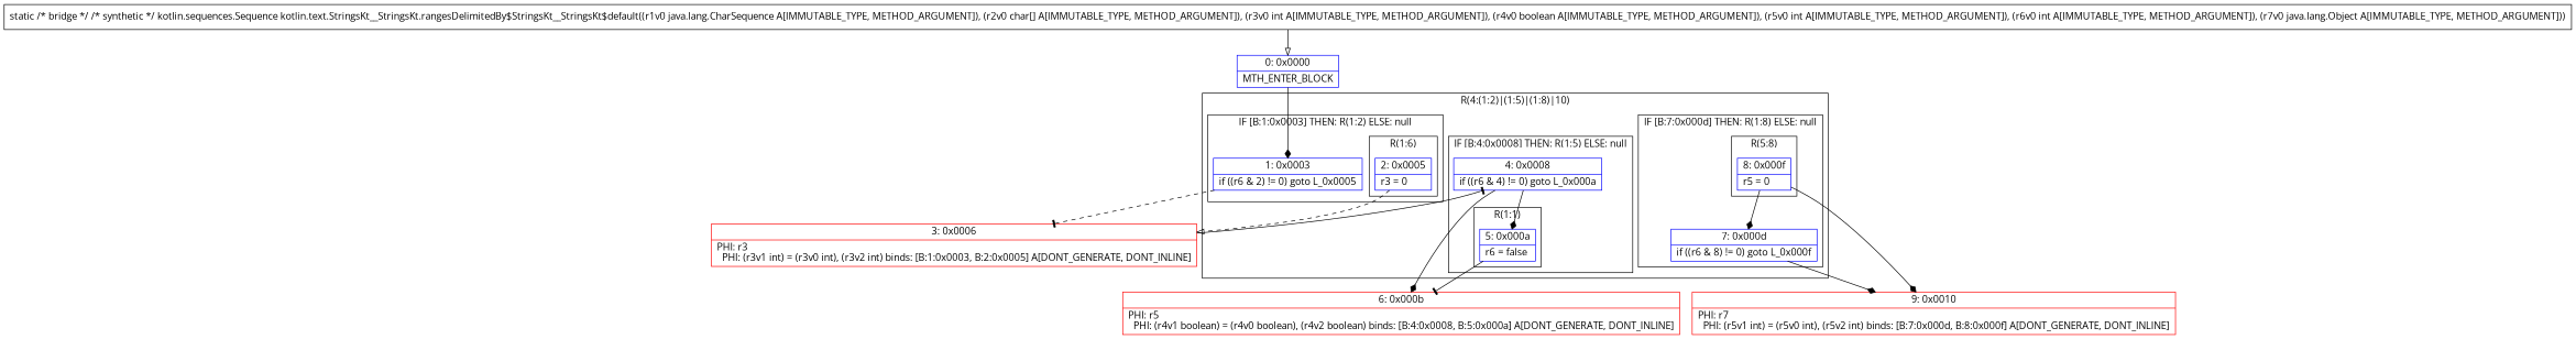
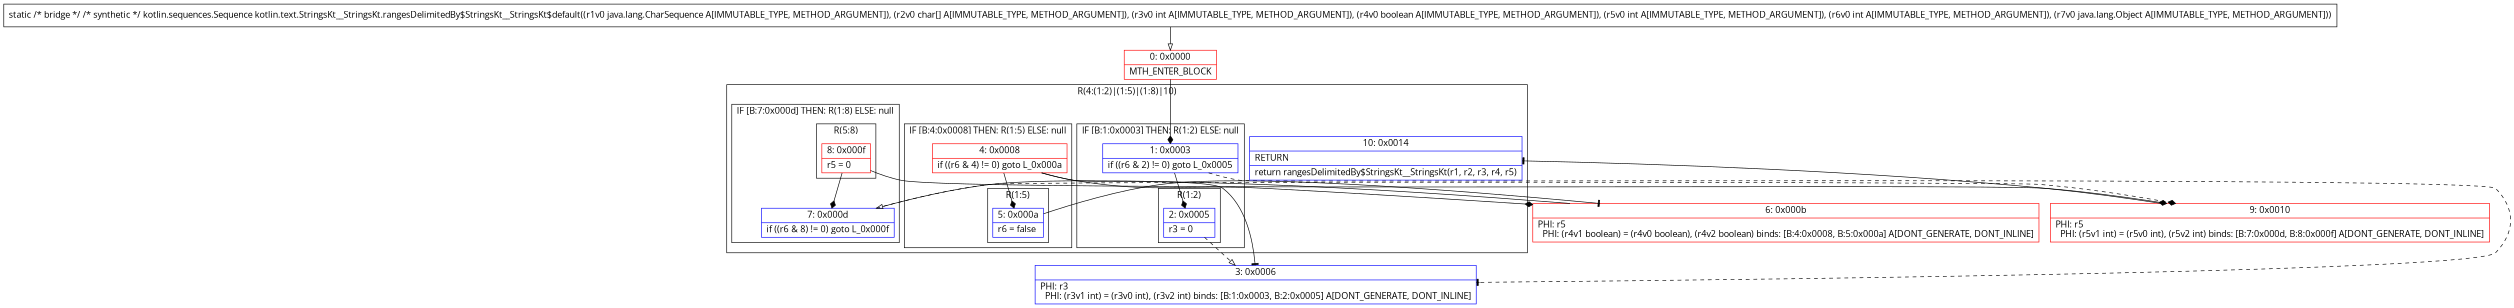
  digraph {
    fontname="Open Sans"
    node [color=blue fontname="Open Sans" shape=record]
    edge [arrowhead=diamond fontname="Open Sans"]
    n1 [label="{2\:\ 0x0005|r3 = 0\l}"]
    n2 [label="{1\:\ 0x0003|if ((r6 & 2) != 0) goto L_0x0005\l}"]
    n3 [label="{5\:\ 0x000a|r6 = false\l}"]
-   n4 [label="{4\:\ 0x0008|if ((r6 & 4) != 0) goto L_0x000a\l}"]
-   n5 [label="{8\:\ 0x000f|r5 = 0\l}"]
+   n4 [color=red label="{4\:\ 0x0008|if ((r6 & 4) != 0) goto L_0x000a\l}"]
+   n5 [color=red label="{8\:\ 0x000f|r5 = 0\l}"]
    n6 [label="{7\:\ 0x000d|if ((r6 & 8) != 0) goto L_0x000f\l}"]
-   n8 [color=red label="{3\:\ 0x0006|PHI: r3 \l  PHI: (r3v1 int) = (r3v0 int), (r3v2 int) binds: [B:1:0x0003, B:2:0x0005] A[DONT_GENERATE, DONT_INLINE]\l}"]
+   n7 [label="{10\:\ 0x0014|RETURN\l|return rangesDelimitedBy$StringsKt__StringsKt(r1, r2, r3, r4, r5)\l}"]
+   n8 [label="{3\:\ 0x0006|PHI: r3 \l  PHI: (r3v1 int) = (r3v0 int), (r3v2 int) binds: [B:1:0x0003, B:2:0x0005] A[DONT_GENERATE, DONT_INLINE]\l}"]
    n9 [color=red label="{6\:\ 0x000b|PHI: r5 \l  PHI: (r4v1 boolean) = (r4v0 boolean), (r4v2 boolean) binds: [B:4:0x0008, B:5:0x000a] A[DONT_GENERATE, DONT_INLINE]\l}"]
-   n10 [color=red label="{9\:\ 0x0010|PHI: r7 \l  PHI: (r5v1 int) = (r5v0 int), (r5v2 int) binds: [B:7:0x000d, B:8:0x000f] A[DONT_GENERATE, DONT_INLINE]\l}"]
-   n11 [label="{0\:\ 0x0000|MTH_ENTER_BLOCK\l}"]
+   n10 [color=red label="{9\:\ 0x0010|PHI: r5 \l  PHI: (r5v1 int) = (r5v0 int), (r5v2 int) binds: [B:7:0x000d, B:8:0x000f] A[DONT_GENERATE, DONT_INLINE]\l}"]
+   n11 [color=red label="{0\:\ 0x0000|MTH_ENTER_BLOCK\l}"]
    n12 [label="{static \/* bridge *\/ \/* synthetic *\/ kotlin.sequences.Sequence kotlin.text.StringsKt__StringsKt.rangesDelimitedBy$StringsKt__StringsKt$default((r1v0 java.lang.CharSequence A[IMMUTABLE_TYPE, METHOD_ARGUMENT]), (r2v0 char[] A[IMMUTABLE_TYPE, METHOD_ARGUMENT]), (r3v0 int A[IMMUTABLE_TYPE, METHOD_ARGUMENT]), (r4v0 boolean A[IMMUTABLE_TYPE, METHOD_ARGUMENT]), (r5v0 int A[IMMUTABLE_TYPE, METHOD_ARGUMENT]), (r6v0 int A[IMMUTABLE_TYPE, METHOD_ARGUMENT]), (r7v0 java.lang.Object A[IMMUTABLE_TYPE, METHOD_ARGUMENT])) }" color=""]
    subgraph cluster_1 {
      label="R(4:(1:2)|(1:5)|(1:8)|10)"
+     n7
      subgraph cluster_2 {
        label="IF [B:1:0x0003] THEN: R(1:2) ELSE: null"
        n2
        subgraph cluster_3 {
-         label="R(1:6)"
+         label="R(1:2)"
          n1
        }
      }
      subgraph cluster_4 {
        label="IF [B:4:0x0008] THEN: R(1:5) ELSE: null"
        n4
        subgraph cluster_5 {
-         label="R(1:1)"
+         label="R(1:5)"
          n3
        }
      }
      subgraph cluster_6 {
        label="IF [B:7:0x000d] THEN: R(1:8) ELSE: null"
        n6
        subgraph cluster_7 {
          label="R(5:8)"
          n5
        }
      }
    }
    n1 -> n8 [arrowhead=onormal style=dashed]
+   n2 -> n1
    n2 -> n8 [arrowhead=tee style=dashed]
    n3 -> n9 [arrowhead=tee]
    n4 -> n3
    n4 -> n9 [style=solid]
    n5 -> n6
    n5 -> n10
-   n6 -> n10 [style=solid]
-   n8 -> n4 [arrowhead=tee]
+   n6 -> n10 [style=dashed]
+   n4 -> n8 [arrowhead=tee]
+   n9 -> n6 [arrowhead=onormal]
+   n10 -> n7 [arrowhead=tee]
    n11 -> n2
    n12 -> n11 [arrowhead=onormal]
  }
